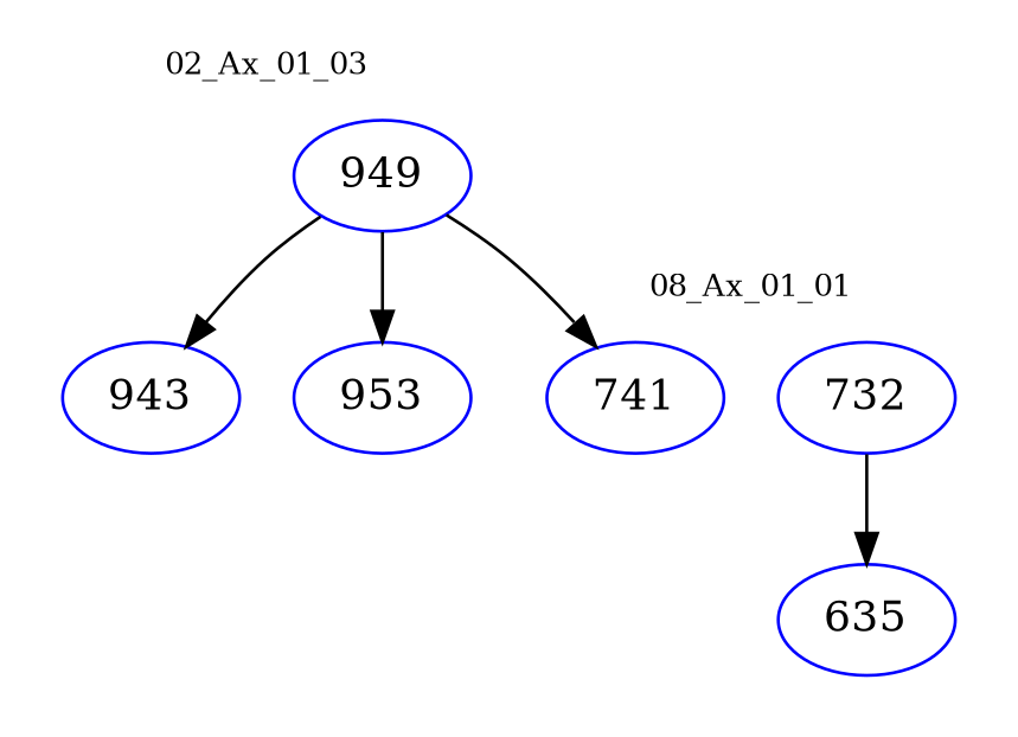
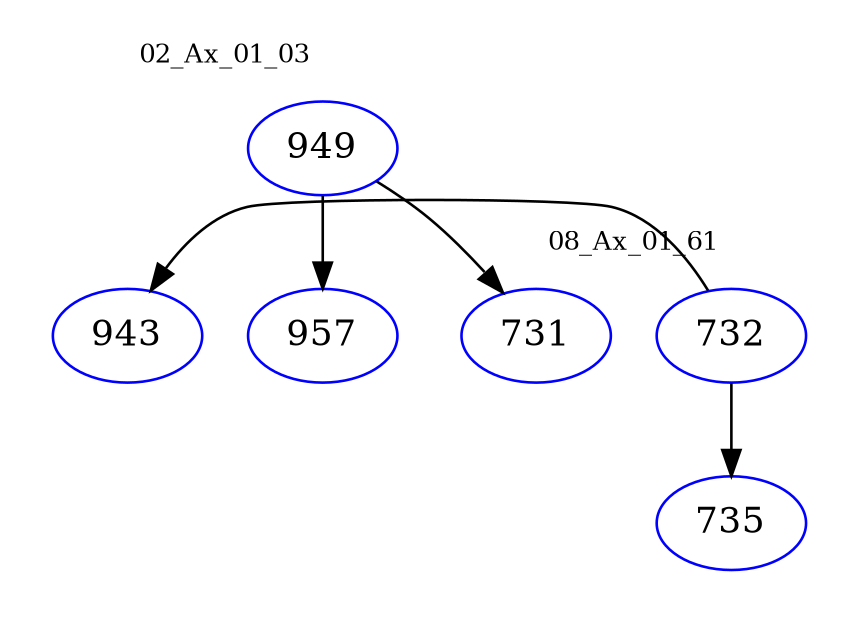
  digraph {
    node [color=blue]
    edge [color=black]
    n1 [label=949]
    n2 [label=943]
-   n3 [label=953]
+   n3 [label=957]
    n4 [label=732]
-   n5 [label=741]
-   n6 [label=635]
+   n5 [label=731]
+   n6 [label=735]
    subgraph cluster_1 {
      color=white
      fontsize=10
      label="02_Ax_01_03"
      n1
      n2
      n3
    }
    subgraph cluster_2 {
      color=white
      fontsize=10
-     label="08_Ax_01_01"
+     label="08_Ax_01_61"
      n4
      n5
      n6
    }
-   n1 -> n2
+   n4 -> n2
    n1 -> n3
    n1 -> n5
    n4 -> n6
  }
